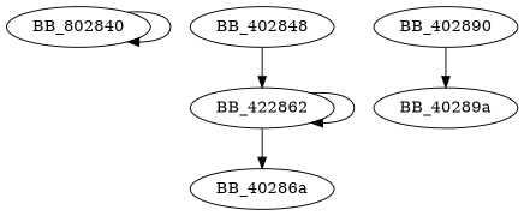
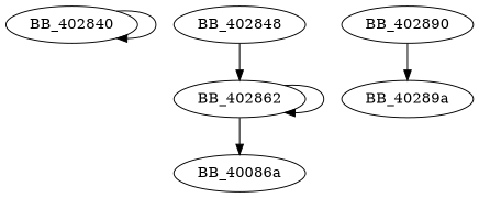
  digraph {
-   BB_402840 [label=BB_802840]
+   BB_402840
    BB_402848
-   BB_402862 [label=BB_422862]
-   BB_40286a
+   BB_402862
+   BB_40286a [label=BB_40086a]
    BB_402890
    BB_40289a
    BB_402840 -> BB_402840
    BB_402848 -> BB_402862
    BB_402862 -> BB_402862
    BB_402862 -> BB_40286a
    BB_402890 -> BB_40289a
  }
